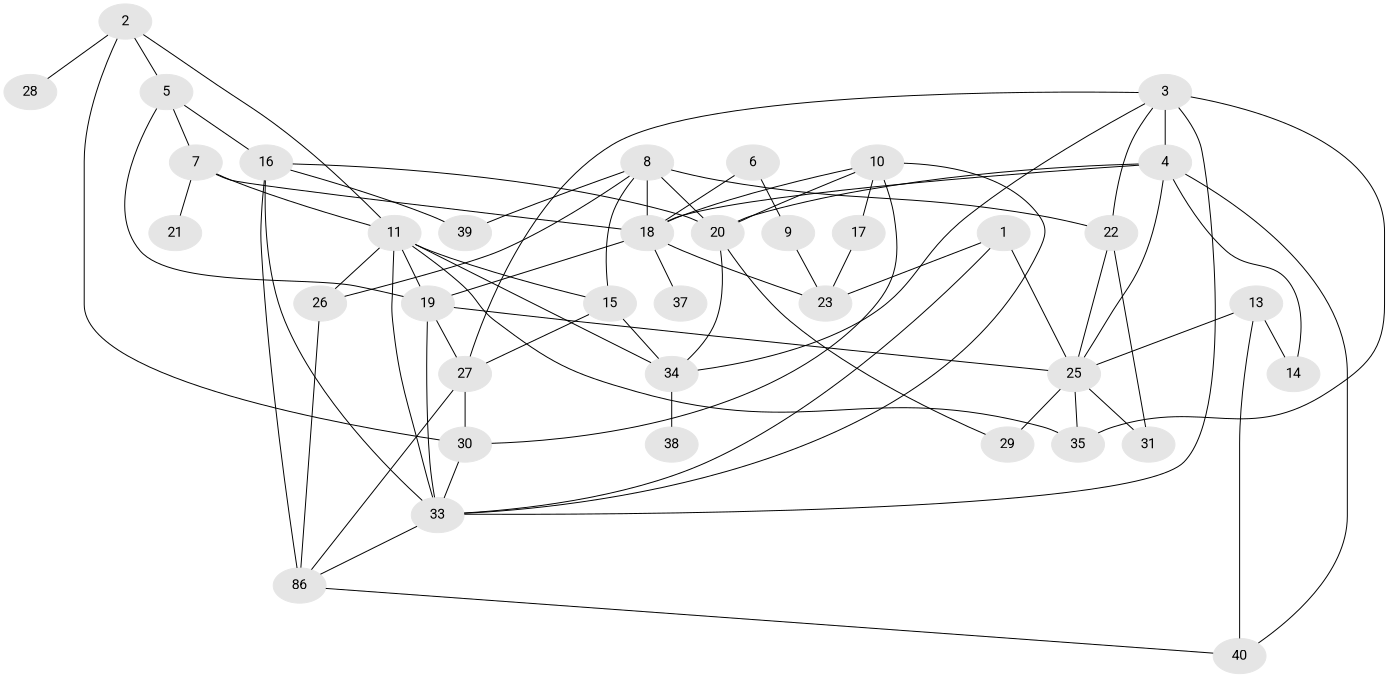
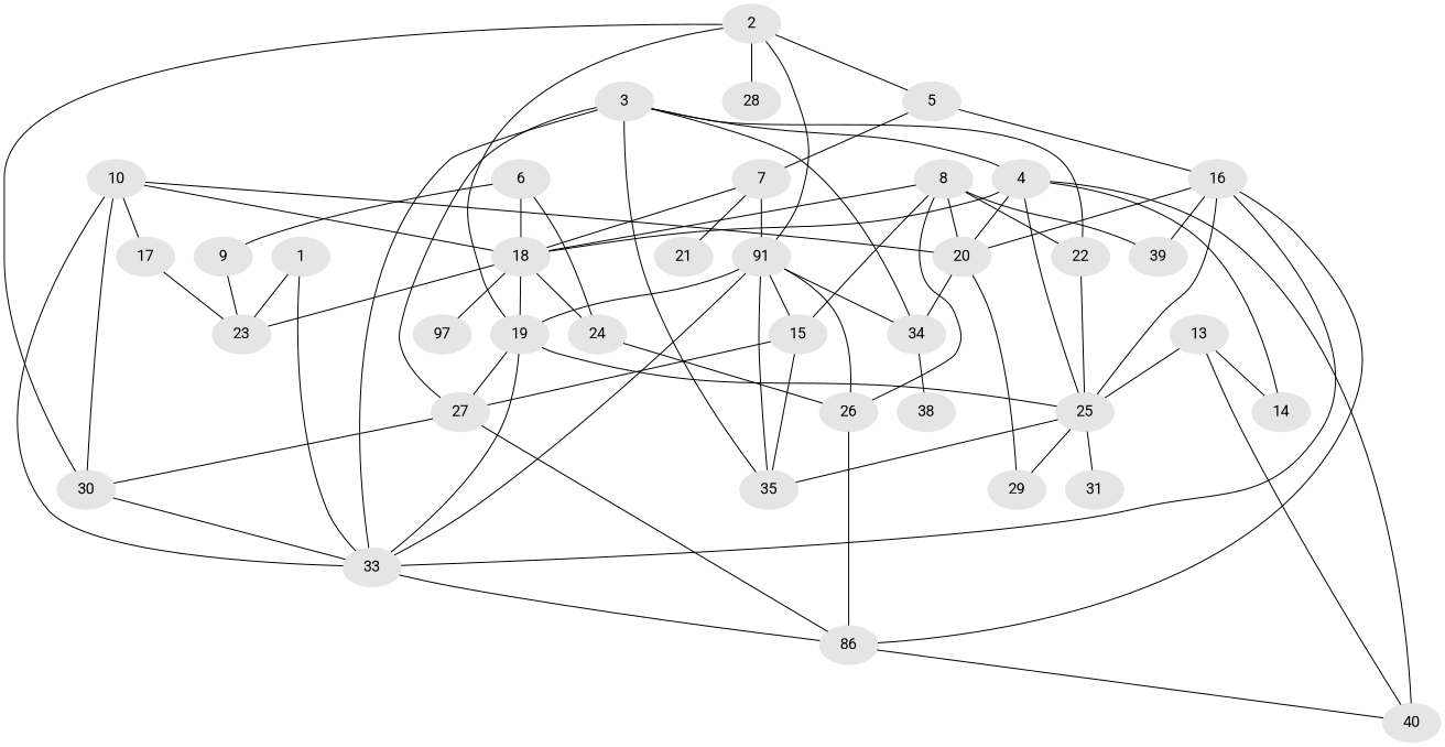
  graph {
    fontname=Roboto
    node [color=gray90 fontname=Roboto style=filled]
    edge [fontname=Roboto weight=1.0]
    1
    23
    33
    16
    20
    25
    39
    n8 [label=86]
    2
    5
-   11
+   11 [label=91]
    28
    30
    7
    19
    34
    35
    15
    26
    3
    4
    22
    27
    14
    18
    40
    31
    38
-   37
+   24
+   37 [label=97]
    29
    21
    6
    9
    8
    10
    17
    13
    1 -- 23 [weight=2.0]
    1 -- 33
    33 -- n8
    16 -- 33 [weight=2.0]
    16 -- 20
-   1 -- 25
+   16 -- 25
    16 -- 39
    16 -- n8
    20 -- 34
    20 -- 29
    25 -- 35
    25 -- 31
    25 -- 29
    n8 -- 40
    2 -- 5
    2 -- 11
    2 -- 28
    2 -- 30
    5 -- 16
    5 -- 7
-   5 -- 19
+   2 -- 19
    11 -- 33
    11 -- 19 [weight=2.0]
    11 -- 34
    11 -- 35
    11 -- 15 [weight=3.0]
    11 -- 26
    30 -- 33
    7 -- 11 [weight=2.0]
    7 -- 18
    7 -- 21
    19 -- 33
    19 -- 25
    19 -- 27
    34 -- 38
-   15 -- 34
+   15 -- 35
    15 -- 27
    26 -- n8
    3 -- 33 [weight=2.0]
    3 -- 34
    3 -- 35
    3 -- 4
    3 -- 22
    3 -- 27
    4 -- 20
    4 -- 25
    4 -- 14
    4 -- 18
    4 -- 40
    22 -- 25
-   22 -- 31
    27 -- n8
    27 -- 30
    18 -- 23
    18 -- 19
+   18 -- 24
    18 -- 37
+   24 -- 26
    6 -- 18
+   6 -- 24
    6 -- 9
    9 -- 23
    8 -- 20
    8 -- 39
    8 -- 15
    8 -- 26
    8 -- 22 [weight=2.0]
    8 -- 18
    10 -- 33
    10 -- 20
    10 -- 30 [weight=2.0]
    10 -- 18
    10 -- 17
    17 -- 23
    13 -- 25
    13 -- 14
    13 -- 40
  }
